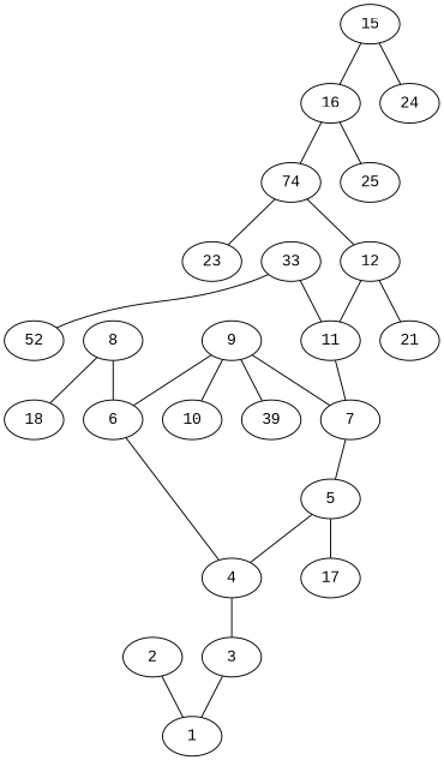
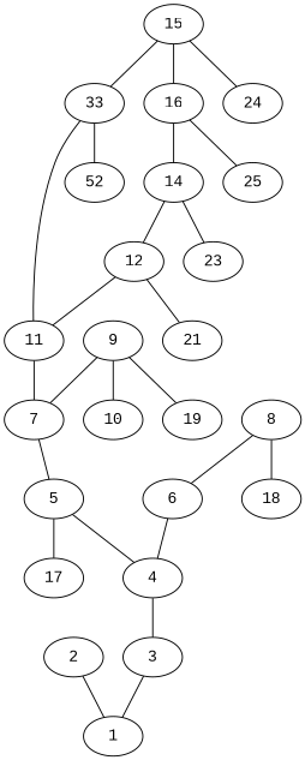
  graph {
    fontname="Liberation Mono"
    node [chem=C fontname="Liberation Mono"]
    edge [fontname="Liberation Mono" valence=1]
    1 [chem=N]
    2 [chem=O]
    3 [chem=O]
    4
    5
    17 [chem=H]
    6
    7
    8 [chem=O]
    18 [chem=H]
    9
    10
-   19 [chem=H label=39]
+   19 [chem=H]
    11
    12
    21 [chem=H]
    n17 [label=33]
    n18 [chem=H label=52]
-   14 [label=74]
+   14
    23 [chem=H]
    15
    16
    24 [chem=H]
    25 [chem=H]
    2 -- 1
    3 -- 1 [valence=2]
    4 -- 3
    5 -- 4 [valence=2]
    5 -- 17
    6 -- 4
    7 -- 5
    8 -- 6
    8 -- 18
-   9 -- 6 [valence=2]
    9 -- 7 [valence=2]
    9 -- 10
    9 -- 19
    11 -- 7
    12 -- 11 [valence=2]
    12 -- 21
    n17 -- 11
    n17 -- n18
    14 -- 12
    14 -- 23
+   15 -- n17 [valence=2]
    15 -- 16
    15 -- 24
    16 -- 14 [valence=2]
    16 -- 25
  }
